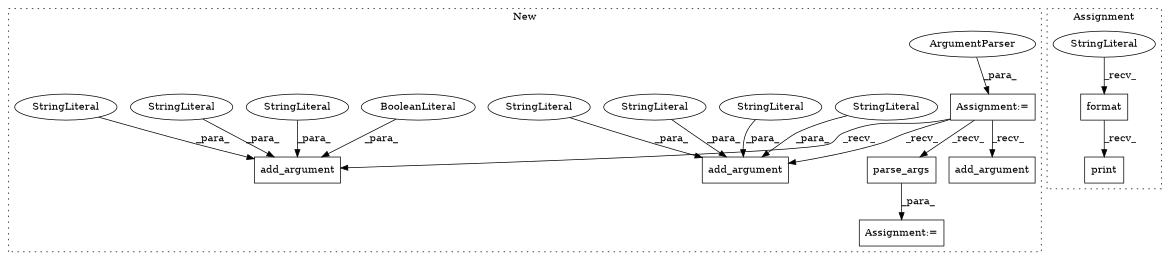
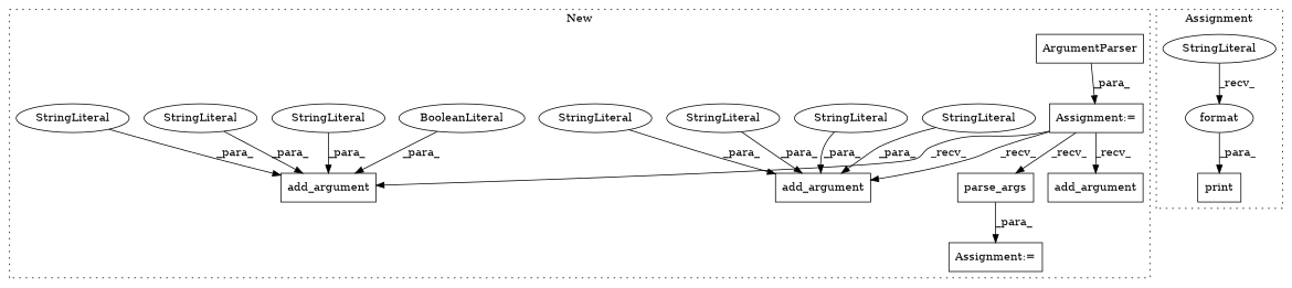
  digraph {
    node [a=45 l="13,1" shape=box]
    n1 [a=32 l=12 label=parse_args s=951]
    n2 [a=7 l=1 label="Assignment:=" s=943]
    n3 [a=7 l=1 label="Assignment:=" s=608]
-   n4 [a=32 l="15,1" label=ArgumentParser s="618,645" shape=ellipse]
+   n4 [a=32 l="15,1" label=ArgumentParser s="618,645"]
    n5 [a=32 label=add_argument s="758,835"]
    n6 [l=8 label=StringLiteral s=771 shape=ellipse]
    n7 [a=32 label=add_argument s="659,744"]
    n8 [l=13 label=StringLiteral s=787 shape=ellipse]
    n9 [l=11 label=StringLiteral s=672 shape=ellipse]
    n10 [l=13 label=StringLiteral s=694 shape=ellipse]
    n11 [a=32 label=add_argument s="849,932"]
    n12 [l=26 label=StringLiteral s=718 shape=ellipse]
    n13 [l=9 label=StringLiteral s=684 shape=ellipse]
    n14 [l=6 label=StringLiteral s=780 shape=ellipse]
    n15 [a=9 l=4 label=BooleanLiteral s=801 shape=ellipse]
-   n16 [a=32 l="7,1" label=format s="449,469"]
+   n16 [a=32 l="7,1" label=format s="449,469" shape=ellipse]
    n17 [l=13 label=StringLiteral s=435 shape=ellipse]
    n18 [a=32 l="6,1" label=print s="429,470"]
    subgraph cluster_1 {
      label=New
      style=dotted
      n1
      n2
      n3
      n4
      n5
      n6
      n7
      n8
      n9
      n10
      n11
      n12
      n13
      n14
      n15
    }
    subgraph cluster_2 {
      label=Assignment
      style=dotted
      n16
      n17
      n18
    }
    n1 -> n2 [label=_para_]
    n3 -> n1 [label=_recv_]
    n3 -> n5 [label=_recv_]
    n3 -> n7 [label=_recv_]
    n3 -> n11 [label=_recv_]
    n4 -> n3 [label=_para_]
    n6 -> n5 [label=_para_]
    n8 -> n5 [label=_para_]
    n9 -> n7 [label=_para_]
    n10 -> n7 [label=_para_]
    n12 -> n7 [label=_para_]
    n13 -> n7 [label=_para_]
    n14 -> n5 [label=_para_]
    n15 -> n5 [label=_para_]
-   n16 -> n18 [label=_recv_]
+   n16 -> n18 [label=_para_]
    n17 -> n16 [label=_recv_]
  }
